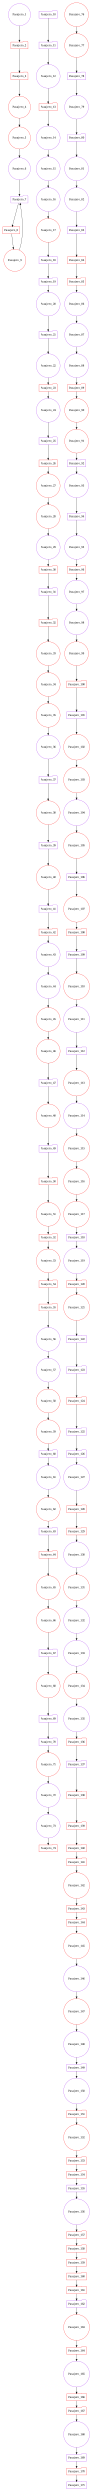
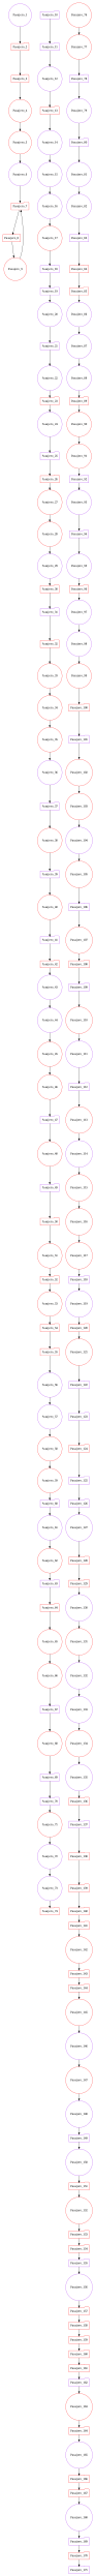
  digraph {
    fontname="Noto Serif"
    node [color=red fontname="Noto Serif" shape=circle]
    edge [fontname="Noto Serif"]
    Pasajero_1 [color=purple]
    Pasajero_2 [shape=folder]
    Pasajero_3 [shape=folder]
    Pasajero_4
    Pasajero_5
    Pasajero_6 [color=purple]
-   Pasajero_7 [color=purple shape=folder]
+   Pasajero_7 [shape=folder]
    Pasajero_8 [shape=folder]
    Pasajero_9
    Pasajero_10 [color=purple shape=folder]
    Pasajero_11 [color=purple shape=folder]
    Pasajero_12 [color=purple]
    Pasajero_13 [shape=folder]
    Pasajero_14 [color=purple]
    Pasajero_15 [color=purple]
    Pasajero_16 [color=purple]
    Pasajero_17
    Pasajero_18 [color=purple shape=folder]
    Pasajero_19 [color=purple shape=folder]
    Pasajero_20 [color=purple]
    Pasajero_21 [color=purple shape=folder]
    Pasajero_22 [color=purple]
    Pasajero_23 [shape=folder]
    Pasajero_24 [color=purple]
    Pasajero_25 [color=purple shape=folder]
    Pasajero_26 [shape=folder]
    Pasajero_27
    Pasajero_28
    Pasajero_29 [color=purple]
    Pasajero_30 [shape=folder]
    Pasajero_31 [color=purple shape=folder]
    Pasajero_32 [shape=folder]
    Pasajero_33
    Pasajero_34
    Pasajero_35
    Pasajero_36 [color=purple]
    Pasajero_37 [color=purple shape=folder]
    Pasajero_38
    Pasajero_39 [color=purple shape=folder]
    Pasajero_40
    Pasajero_41 [color=purple shape=folder]
    Pasajero_42 [shape=folder]
    Pasajero_43 [color=purple]
    Pasajero_44 [color=purple]
    Pasajero_45
    Pasajero_46
    Pasajero_47 [color=purple shape=folder]
    Pasajero_48
    Pasajero_49 [color=purple shape=folder]
    Pasajero_50 [shape=folder]
    Pasajero_51
    Pasajero_52 [shape=folder]
    Pasajero_53
    Pasajero_54 [shape=folder]
    Pasajero_55 [shape=folder]
    Pasajero_56 [color=purple]
    Pasajero_57 [color=purple]
    Pasajero_58
    Pasajero_59
    Pasajero_60 [color=purple shape=folder]
    Pasajero_61 [color=purple]
    Pasajero_62
    Pasajero_63 [color=purple shape=folder]
    Pasajero_64 [shape=folder]
    Pasajero_65
    Pasajero_66
    Pasajero_67 [color=purple shape=folder]
    Pasajero_68
    Pasajero_69 [color=purple shape=folder]
    Pasajero_70 [color=purple shape=folder]
    Pasajero_71
    Pasajero_72 [color=purple]
    Pasajero_73 [color=purple]
    Pasajero_74 [shape=folder]
    Pasajero_76
    Pasajero_77
    Pasajero_78 [color=purple shape=folder]
    Pasajero_79 [color=purple]
    Pasajero_80 [color=purple shape=folder]
    Pasajero_81 [color=purple]
    Pasajero_82 [color=purple]
    Pasajero_83 [color=purple shape=folder]
    Pasajero_84 [shape=folder]
    Pasajero_85 [shape=folder]
    Pasajero_86 [color=purple]
    Pasajero_87 [color=purple]
    Pasajero_88 [color=purple]
    Pasajero_89 [shape=folder]
    Pasajero_90
    Pasajero_91
    Pasajero_92 [color=purple shape=folder]
    Pasajero_93 [color=purple]
    Pasajero_94 [color=purple shape=folder]
    Pasajero_95 [color=purple]
    Pasajero_96 [shape=folder]
    Pasajero_97 [color=purple]
    Pasajero_98 [color=purple]
    Pasajero_99
    Pasajero_100 [shape=folder]
    Pasajero_101 [color=purple shape=folder]
    Pasajero_102
    Pasajero_103
    Pasajero_104 [color=purple]
    Pasajero_105
    Pasajero_106 [color=purple shape=folder]
    Pasajero_107
    Pasajero_108 [shape=folder]
    Pasajero_109 [color=purple shape=folder]
    Pasajero_110
    Pasajero_111 [color=purple]
    Pasajero_112 [color=purple shape=folder]
    Pasajero_113
    Pasajero_114 [color=purple]
    Pasajero_115
    Pasajero_116
    Pasajero_117
    Pasajero_118 [color=purple shape=folder]
    Pasajero_119 [color=purple]
    Pasajero_120 [shape=folder]
    Pasajero_121
    Pasajero_122 [color=purple shape=folder]
    Pasajero_123 [color=purple shape=folder]
    Pasajero_124 [shape=folder]
    Pasajero_125 [color=purple shape=folder]
    Pasajero_126 [color=purple shape=folder]
    Pasajero_127 [color=purple]
    Pasajero_128 [shape=folder]
    Pasajero_129 [shape=folder]
    Pasajero_130 [color=purple]
    Pasajero_131
    Pasajero_132 [color=purple]
    Pasajero_133 [color=purple]
    Pasajero_134
    Pasajero_135 [color=purple]
    Pasajero_136 [shape=folder]
    Pasajero_137 [color=purple shape=folder]
    Pasajero_138 [shape=folder]
    Pasajero_139 [shape=folder]
    Pasajero_140 [shape=folder]
    Pasajero_141 [shape=folder]
    Pasajero_142
    Pasajero_143 [shape=folder]
    Pasajero_144 [shape=folder]
    Pasajero_145
    Pasajero_146 [color=purple]
    Pasajero_147
    Pasajero_148 [color=purple]
    Pasajero_149 [color=purple shape=folder]
    Pasajero_150 [color=purple]
    Pasajero_151 [shape=folder]
    Pasajero_152
    Pasajero_153 [shape=folder]
    Pasajero_154 [shape=folder]
    Pasajero_155 [color=purple shape=folder]
    Pasajero_156 [color=purple]
    Pasajero_157 [shape=folder]
    Pasajero_158 [shape=folder]
    Pasajero_159 [shape=folder]
    Pasajero_160 [shape=folder]
    Pasajero_161 [shape=folder]
    Pasajero_162 [color=purple shape=folder]
    Pasajero_163
    Pasajero_164 [shape=folder]
    Pasajero_165 [color=purple]
    Pasajero_166 [shape=folder]
    Pasajero_167 [shape=folder]
    Pasajero_168 [color=purple]
    Pasajero_169 [color=purple shape=folder]
    Pasajero_170 [shape=folder]
    Pasajero_171 [color=purple shape=folder]
    Pasajero_1 -> Pasajero_2
    Pasajero_2 -> Pasajero_3
    Pasajero_3 -> Pasajero_4
    Pasajero_4 -> Pasajero_5
    Pasajero_5 -> Pasajero_6
    Pasajero_6 -> Pasajero_7
    Pasajero_7 -> Pasajero_8
    Pasajero_8 -> Pasajero_9
    Pasajero_9 -> Pasajero_7
    Pasajero_10 -> Pasajero_11
    Pasajero_11 -> Pasajero_12
    Pasajero_12 -> Pasajero_13
    Pasajero_13 -> Pasajero_14
    Pasajero_14 -> Pasajero_15
    Pasajero_15 -> Pasajero_16
    Pasajero_16 -> Pasajero_17
    Pasajero_17 -> Pasajero_18
    Pasajero_18 -> Pasajero_19
    Pasajero_19 -> Pasajero_20
    Pasajero_20 -> Pasajero_21
    Pasajero_21 -> Pasajero_22
    Pasajero_22 -> Pasajero_23
    Pasajero_23 -> Pasajero_24
    Pasajero_24 -> Pasajero_25
    Pasajero_25 -> Pasajero_26
    Pasajero_26 -> Pasajero_27
    Pasajero_27 -> Pasajero_28
    Pasajero_28 -> Pasajero_29
    Pasajero_29 -> Pasajero_30
    Pasajero_30 -> Pasajero_31
    Pasajero_31 -> Pasajero_32
    Pasajero_32 -> Pasajero_33
    Pasajero_33 -> Pasajero_34
    Pasajero_34 -> Pasajero_35
    Pasajero_35 -> Pasajero_36
    Pasajero_36 -> Pasajero_37
    Pasajero_37 -> Pasajero_38
    Pasajero_38 -> Pasajero_39
    Pasajero_39 -> Pasajero_40
    Pasajero_40 -> Pasajero_41
    Pasajero_41 -> Pasajero_42
    Pasajero_42 -> Pasajero_43
    Pasajero_43 -> Pasajero_44
    Pasajero_44 -> Pasajero_45
    Pasajero_45 -> Pasajero_46
    Pasajero_46 -> Pasajero_47
    Pasajero_47 -> Pasajero_48
    Pasajero_48 -> Pasajero_49
    Pasajero_49 -> Pasajero_50
    Pasajero_50 -> Pasajero_51
    Pasajero_51 -> Pasajero_52
    Pasajero_52 -> Pasajero_53
    Pasajero_53 -> Pasajero_54
    Pasajero_54 -> Pasajero_55
    Pasajero_55 -> Pasajero_56
    Pasajero_56 -> Pasajero_57
    Pasajero_57 -> Pasajero_58
    Pasajero_58 -> Pasajero_59
    Pasajero_59 -> Pasajero_60
    Pasajero_60 -> Pasajero_61
    Pasajero_61 -> Pasajero_62
    Pasajero_62 -> Pasajero_63
    Pasajero_63 -> Pasajero_64
    Pasajero_64 -> Pasajero_65
    Pasajero_65 -> Pasajero_66
    Pasajero_66 -> Pasajero_67
    Pasajero_67 -> Pasajero_68
    Pasajero_68 -> Pasajero_69
    Pasajero_69 -> Pasajero_70
    Pasajero_70 -> Pasajero_71
    Pasajero_71 -> Pasajero_72
    Pasajero_72 -> Pasajero_73
    Pasajero_73 -> Pasajero_74
    Pasajero_76 -> Pasajero_77
    Pasajero_77 -> Pasajero_78
    Pasajero_78 -> Pasajero_79
    Pasajero_79 -> Pasajero_80
    Pasajero_80 -> Pasajero_81
    Pasajero_81 -> Pasajero_82
    Pasajero_82 -> Pasajero_83
    Pasajero_83 -> Pasajero_84
    Pasajero_84 -> Pasajero_85
    Pasajero_85 -> Pasajero_86
    Pasajero_86 -> Pasajero_87
    Pasajero_87 -> Pasajero_88
    Pasajero_88 -> Pasajero_89
    Pasajero_89 -> Pasajero_90
    Pasajero_90 -> Pasajero_91
    Pasajero_91 -> Pasajero_92
    Pasajero_92 -> Pasajero_93
    Pasajero_93 -> Pasajero_94
    Pasajero_94 -> Pasajero_95
    Pasajero_95 -> Pasajero_96
    Pasajero_96 -> Pasajero_97
    Pasajero_97 -> Pasajero_98
    Pasajero_98 -> Pasajero_99
    Pasajero_99 -> Pasajero_100
    Pasajero_100 -> Pasajero_101
    Pasajero_101 -> Pasajero_102
    Pasajero_102 -> Pasajero_103
    Pasajero_103 -> Pasajero_104
    Pasajero_104 -> Pasajero_105
    Pasajero_105 -> Pasajero_106
    Pasajero_106 -> Pasajero_107
    Pasajero_107 -> Pasajero_108
    Pasajero_108 -> Pasajero_109
    Pasajero_109 -> Pasajero_110
    Pasajero_110 -> Pasajero_111
    Pasajero_111 -> Pasajero_112
    Pasajero_112 -> Pasajero_113
    Pasajero_113 -> Pasajero_114
    Pasajero_114 -> Pasajero_115
    Pasajero_115 -> Pasajero_116
    Pasajero_116 -> Pasajero_117
    Pasajero_117 -> Pasajero_118
    Pasajero_118 -> Pasajero_119
    Pasajero_119 -> Pasajero_120
    Pasajero_120 -> Pasajero_121
    Pasajero_121 -> Pasajero_122
    Pasajero_122 -> Pasajero_123
    Pasajero_123 -> Pasajero_124
    Pasajero_124 -> Pasajero_125
    Pasajero_125 -> Pasajero_126
    Pasajero_126 -> Pasajero_127
    Pasajero_127 -> Pasajero_128
    Pasajero_128 -> Pasajero_129
    Pasajero_129 -> Pasajero_130
    Pasajero_130 -> Pasajero_131
    Pasajero_131 -> Pasajero_132
    Pasajero_132 -> Pasajero_133
    Pasajero_133 -> Pasajero_134
    Pasajero_134 -> Pasajero_135
    Pasajero_135 -> Pasajero_136
    Pasajero_136 -> Pasajero_137
    Pasajero_137 -> Pasajero_138
    Pasajero_138 -> Pasajero_139
    Pasajero_139 -> Pasajero_140
    Pasajero_140 -> Pasajero_141
    Pasajero_141 -> Pasajero_142
    Pasajero_142 -> Pasajero_143
    Pasajero_143 -> Pasajero_144
    Pasajero_144 -> Pasajero_145
    Pasajero_145 -> Pasajero_146
    Pasajero_146 -> Pasajero_147
    Pasajero_147 -> Pasajero_148
    Pasajero_148 -> Pasajero_149
    Pasajero_149 -> Pasajero_150
    Pasajero_150 -> Pasajero_151
    Pasajero_151 -> Pasajero_152
    Pasajero_152 -> Pasajero_153
    Pasajero_153 -> Pasajero_154
    Pasajero_154 -> Pasajero_155
    Pasajero_155 -> Pasajero_156
    Pasajero_156 -> Pasajero_157
    Pasajero_157 -> Pasajero_158
    Pasajero_158 -> Pasajero_159
    Pasajero_159 -> Pasajero_160
    Pasajero_160 -> Pasajero_161
    Pasajero_161 -> Pasajero_162
    Pasajero_162 -> Pasajero_163
    Pasajero_163 -> Pasajero_164
    Pasajero_164 -> Pasajero_165
    Pasajero_165 -> Pasajero_166
    Pasajero_166 -> Pasajero_167
    Pasajero_167 -> Pasajero_168
    Pasajero_168 -> Pasajero_169
    Pasajero_169 -> Pasajero_170
    Pasajero_170 -> Pasajero_171
  }
